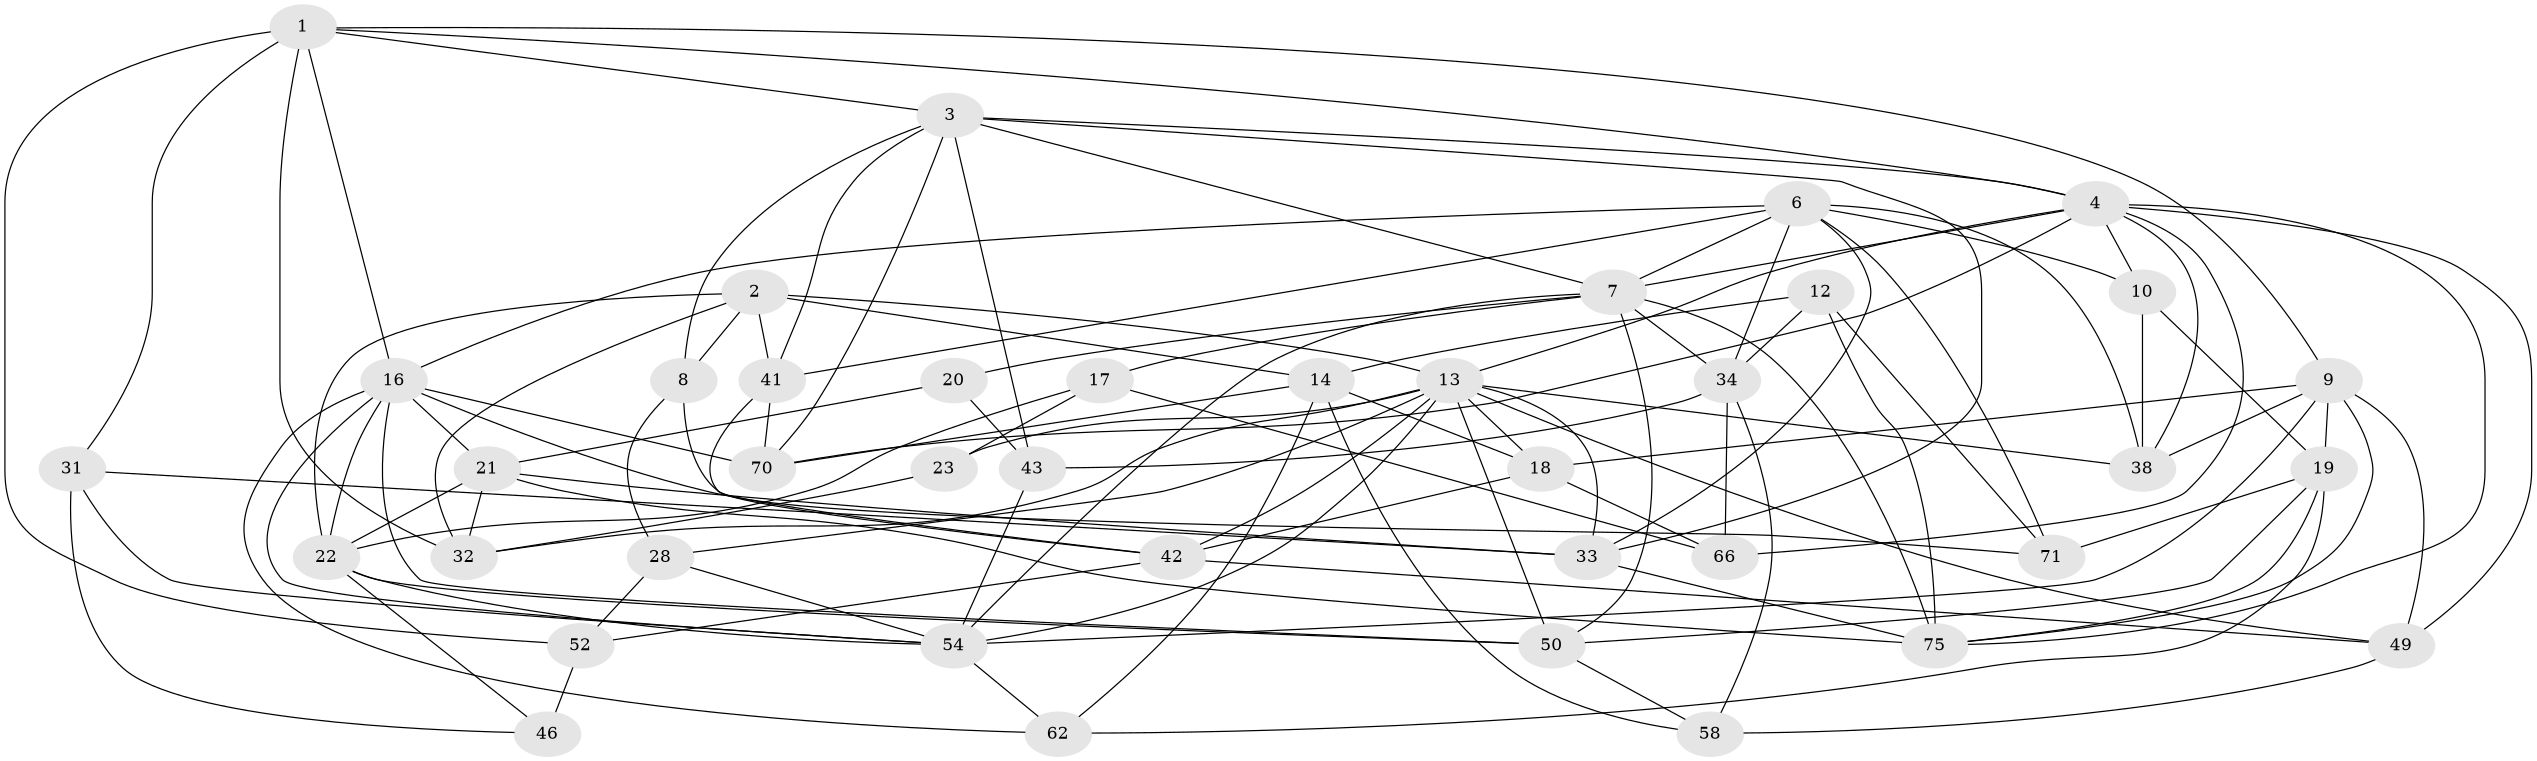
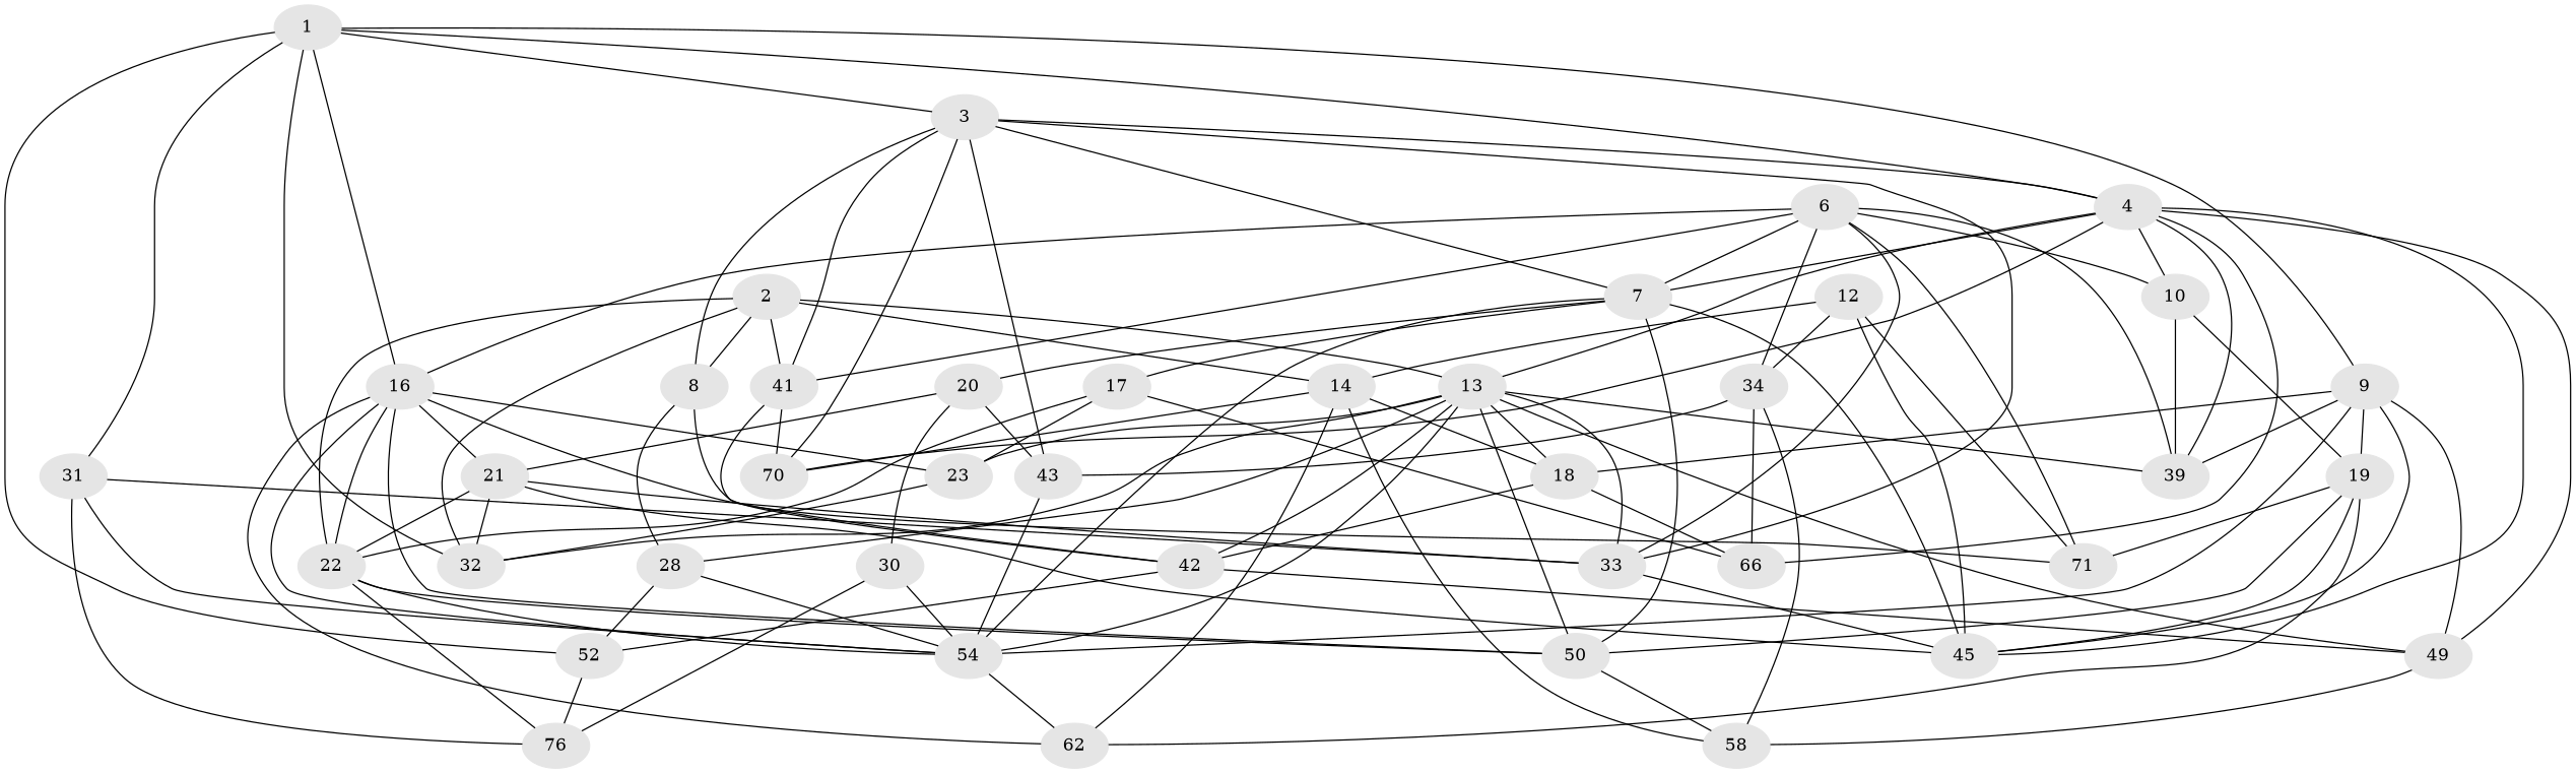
  graph {
    node [color=gray90 style=filled]
    1 [super="+54+81"]
    3 [super="+35"]
    4 [super="+73+5"]
    9 [super="+29+79"]
    16 [super="+27"]
    31
    32 [super="+52"]
    n8 [label=52]
    8
    41 [super="+48"]
    7 [super="+25+15"]
    33 [super="+80"]
    43
    70
    13 [super="+59+69+24"]
    10
-   38 [super="+68"]
-   45 [super="+61" label=75]
+   38 [super="+68" label=39]
+   45 [super="+61"]
    49 [super="+72"]
    66
    n21 [label=54 super="+64"]
    18 [super="+46"]
    19 [super="+26"]
    22 [super="+40+77"]
    50 [super="+60+74"]
    23
    42 [super="+67"]
    62
    21 [super="+53"]
-   76 [label=46]
+   76
    2 [super="+63+75"]
    14 [super="+83"]
    71
    28
    58
    34 [super="+57"]
    17
    20
    6 [super="+51"]
+   30
    12
    1 -- 3
    1 -- 4
    1 -- 9
    1 -- 16
    1 -- 31
    1 -- 32 [weight=2]
    1 -- n8
    3 -- 4
    3 -- 8
    3 -- 41
    3 -- 7
    3 -- 33
    3 -- 43
    3 -- 70
    4 -- 7
    4 -- 70
    4 -- 13
    4 -- 10
    4 -- 38
    4 -- 45
    4 -- 49
    4 -- 66
    9 -- 38
    9 -- 45
    9 -- 49
    9 -- n21
    9 -- 18 [weight=2]
    9 -- 19
    16 -- n21
    16 -- 22
    16 -- 50
-   16 -- 70
+   16 -- 23
    16 -- 42
    16 -- 62
    16 -- 21
    31 -- 33
    31 -- n21
    31 -- 76
    n8 -- 76
    8 -- 71
    8 -- 28
    41 -- 70
    41 -- 42
    7 -- 45
    7 -- n21
    7 -- 50
-   7 -- 34
    7 -- 17
    7 -- 20
    33 -- 45
    43 -- n21
    13 -- 32
    13 -- 33
    13 -- 38
    13 -- 49
    13 -- n21
    13 -- 18
    13 -- 50
    13 -- 23
    13 -- 42
    13 -- 28
    10 -- 38
    10 -- 19
    49 -- 58
    n21 -- 62
    18 -- 66
    18 -- 42
    19 -- 45
    19 -- 50
    19 -- 62
    19 -- 71
    22 -- n21
    22 -- 50
    22 -- 76
    50 -- 58
    23 -- 32
    42 -- n8
    42 -- 49
    21 -- 32
    21 -- 33
    21 -- 45
    21 -- 22
    2 -- 32
    2 -- 8
    2 -- 41 [weight=2]
    2 -- 13
    2 -- 22 [weight=2]
    2 -- 14
    14 -- 70
    14 -- 18
    14 -- 62
    14 -- 58
    28 -- n8
    28 -- n21
    34 -- 43
    34 -- 66
    34 -- 58
    17 -- 66
    17 -- 22
    17 -- 23
    20 -- 43
    20 -- 21
+   20 -- 30
    6 -- 16
    6 -- 41
    6 -- 7
    6 -- 33
    6 -- 10
    6 -- 38
    6 -- 71
    6 -- 34
+   30 -- n21
+   30 -- 76
    12 -- 45
    12 -- 14
    12 -- 71
    12 -- 34
  }
